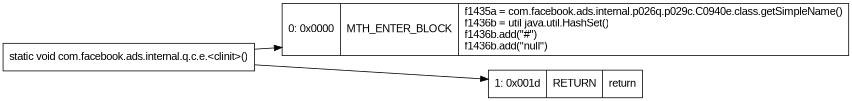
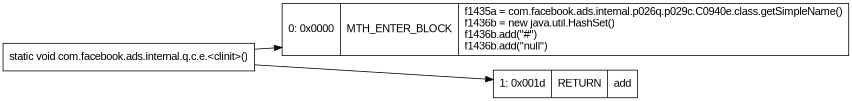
  digraph {
    fontname="Liberation Sans"
    rankdir=LR
    node [fontname="Liberation Sans" shape=record]
    edge [fontname="Liberation Sans"]
-   n1 [label="{0\:\ 0x0000|MTH_ENTER_BLOCK\l|f1435a = com.facebook.ads.internal.p026q.p029c.C0940e.class.getSimpleName()\lf1436b = util java.util.HashSet()\lf1436b.add(\"#\")\lf1436b.add(\"null\")\l}"]
-   n2 [label="{1\:\ 0x001d|RETURN\l|return\l}"]
+   n1 [label="{0\:\ 0x0000|MTH_ENTER_BLOCK\l|f1435a = com.facebook.ads.internal.p026q.p029c.C0940e.class.getSimpleName()\lf1436b = new java.util.HashSet()\lf1436b.add(\"#\")\lf1436b.add(\"null\")\l}"]
+   n2 [label="{1\:\ 0x001d|RETURN\l|add\l}"]
    n3 [label="{static void com.facebook.ads.internal.q.c.e.\<clinit\>() }"]
    n3 -> n1
    n3 -> n2
  }
